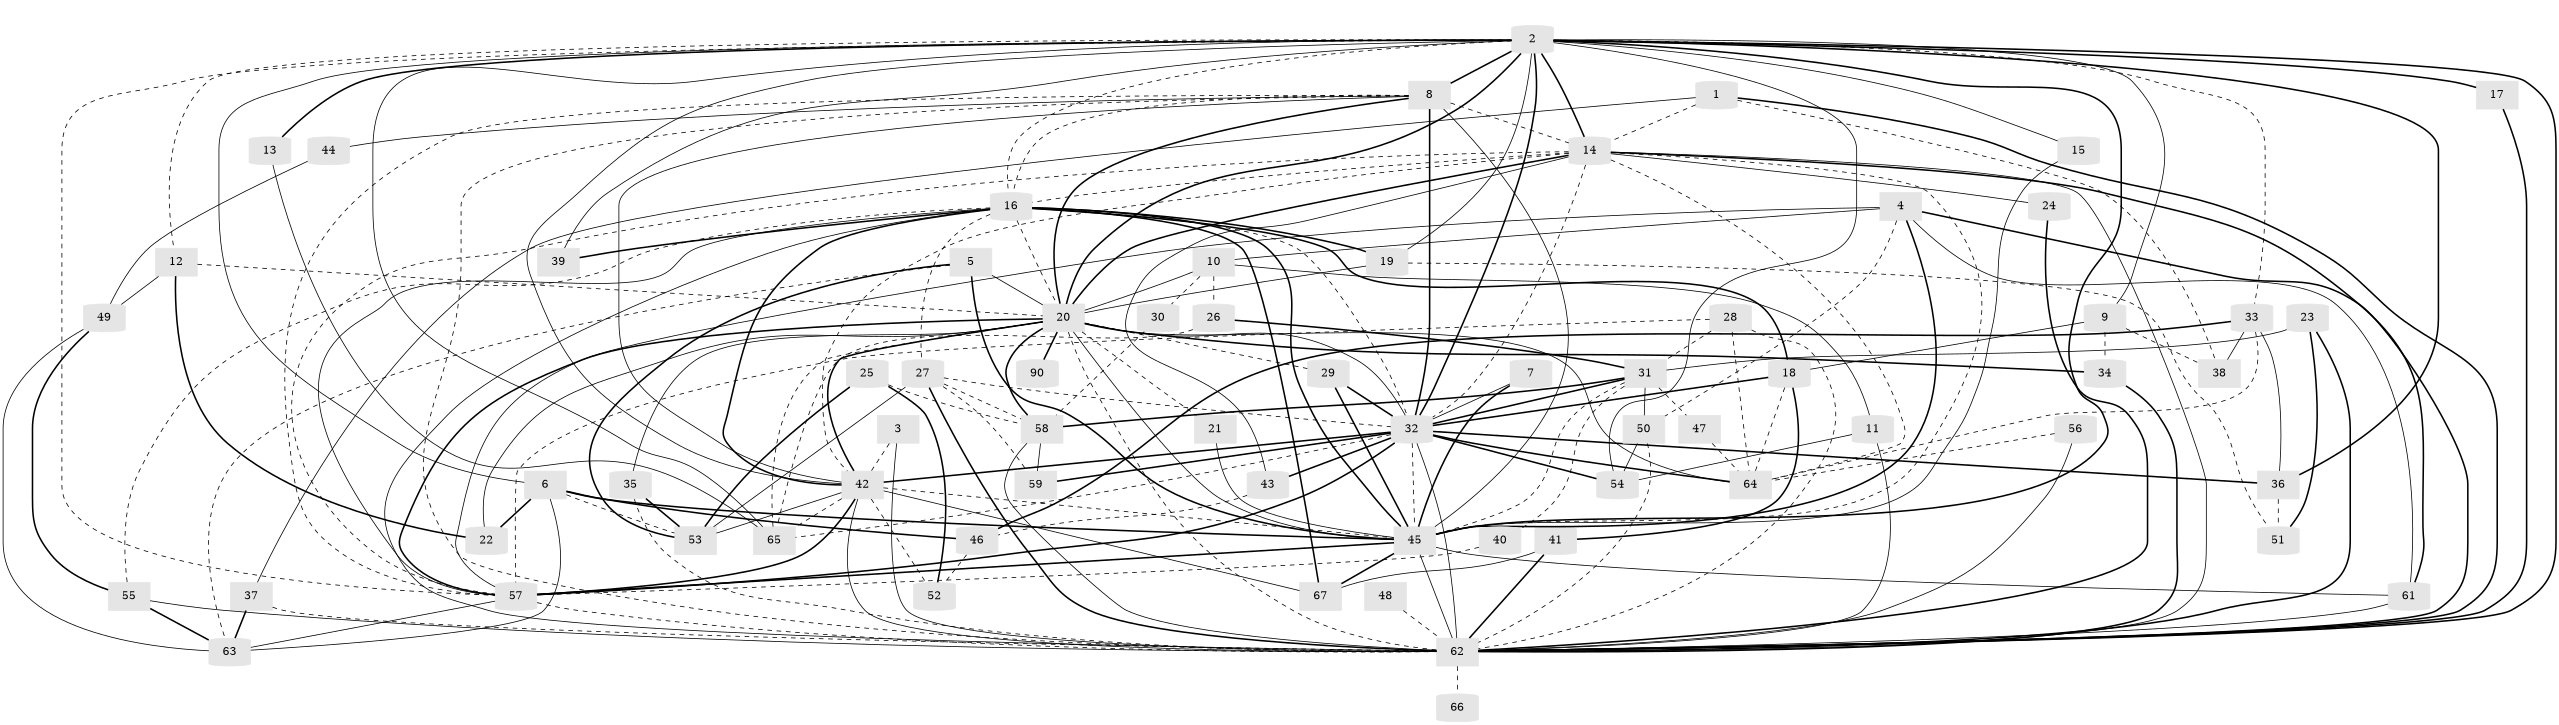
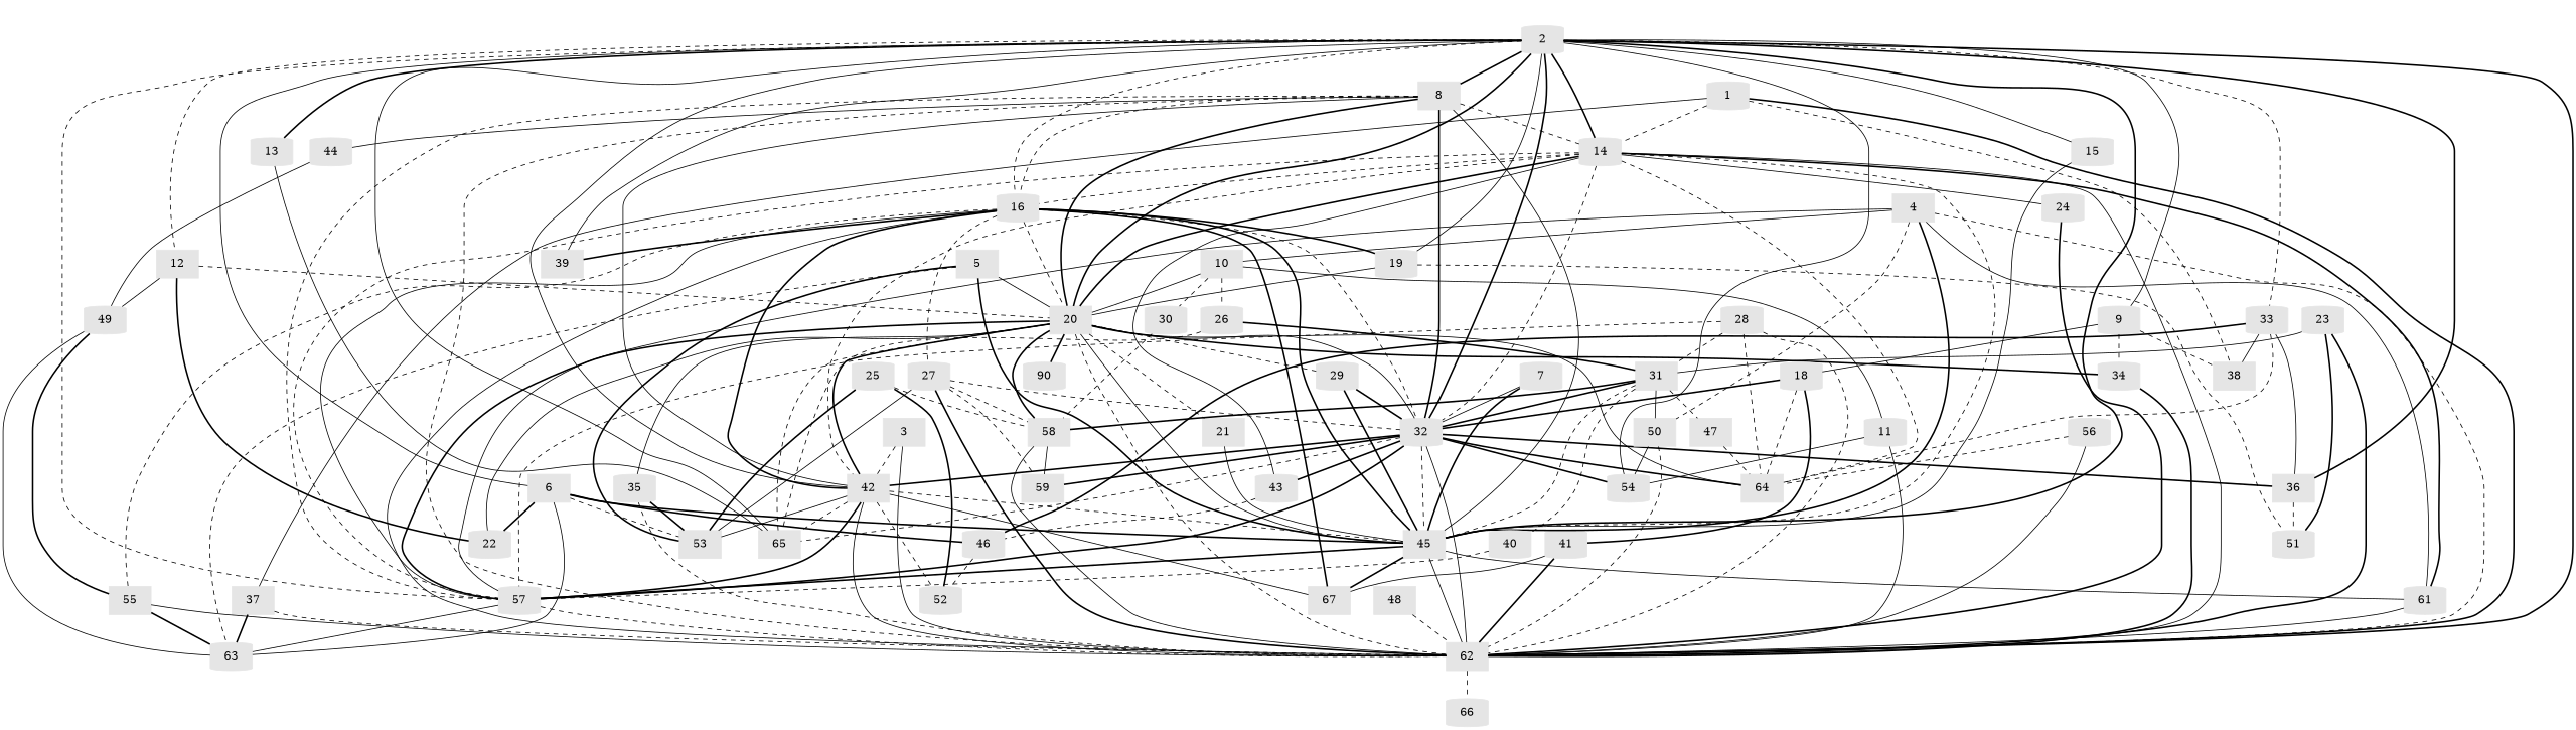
  graph {
    node [color=gray90 shape=cylinder style=filled]
    edge [style=dashed weight=1.0]
    1
    14
    37 [shape=box]
    38 [shape=box]
    62 [shape=box]
    16
    20 [shape=box]
    32
    42 [shape=box]
    45 [shape=box]
    57
    61
    24
    43
    64 [shape=box]
    63
    66
    2
    6 [shape=box]
    8 [shape=box]
    9
    12 [shape=box]
    13
    15
-   17 [shape=box]
    19
    33
    36 [shape=box]
    39 [shape=box]
    54
    65 [shape=box]
    53 [shape=box]
    22
    46
    44
    18
    34
    49
    27
    55 [shape=box]
    67 [shape=box]
    51
    21 [shape=box]
    29
    35
    58 [shape=box]
    n47 [label=90]
    59 [shape=box]
    52
    3 [shape=box]
    4 [shape=box]
    10 [shape=box]
    50 [shape=box]
    11
    26
    30
    5 [shape=box]
    7
    41
    31 [shape=box]
    23
    40
    47 [shape=box]
    25
    28
    48 [shape=box]
    56
    1 -- 14
    1 -- 37 [style=solid]
    1 -- 38
    1 -- 62 [style=bold]
    14 -- 62 [style=solid]
    14 -- 16
    14 -- 20 [style=bold]
    14 -- 32
    14 -- 42
    14 -- 45
    14 -- 57
    14 -- 61 [style=bold weight=2.0]
    14 -- 24 [style=solid]
    14 -- 43 [style=solid]
    14 -- 64 [weight=2.0]
    37 -- 62
    37 -- 63 [style=bold]
    62 -- 66
    16 -- 62 [style=solid]
    16 -- 20 [weight=2.0]
    16 -- 32 [weight=2.0]
    16 -- 42 [style=bold]
    16 -- 45 [style=bold]
    16 -- 57 [style=solid]
    16 -- 19 [style=bold]
    16 -- 39 [style=bold]
-   16 -- 18 [style=bold]
    16 -- 27
    16 -- 55
    16 -- 67 [style=bold]
    20 -- 62
    20 -- 32 [style=solid weight=2.0]
    20 -- 42 [style=bold]
    20 -- 45 [style=solid]
    20 -- 57 [style=bold weight=2.0]
    20 -- 64 [style=solid]
    20 -- 65
    20 -- 22 [style=solid]
    20 -- 34 [style=bold]
    20 -- 21
    20 -- 29
    20 -- 35 [style=solid]
    20 -- 58 [style=bold]
    20 -- n47 [style=bold]
    32 -- 62 [style=solid weight=3.0]
    32 -- 42 [style=bold]
    32 -- 45 [weight=2.0]
    32 -- 57 [style=bold]
    32 -- 43 [style=bold]
    32 -- 64 [style=bold]
    32 -- 36 [style=bold]
    32 -- 54 [style=bold]
    32 -- 65
    32 -- 59 [style=bold]
    42 -- 62 [style=solid]
    42 -- 45
    42 -- 57 [style=bold weight=2.0]
    42 -- 65
    42 -- 53 [style=solid]
    42 -- 67 [style=solid]
    42 -- 52
    45 -- 62 [style=solid]
    45 -- 57 [style=bold weight=3.0]
    45 -- 61 [style=solid]
    45 -- 67 [style=bold]
    57 -- 62
    57 -- 63 [style=solid]
    61 -- 62 [style=solid]
    24 -- 62 [style=bold]
    43 -- 46
    2 -- 14 [style=bold weight=2.0]
    2 -- 62 [style=bold]
    2 -- 16 [weight=2.0]
    2 -- 20 [style=bold]
    2 -- 32 [style=bold]
    2 -- 42 [style=solid]
    2 -- 45 [style=bold weight=2.0]
    2 -- 57
    2 -- 6 [style=solid]
    2 -- 8 [style=bold]
    2 -- 9 [style=solid]
    2 -- 12
    2 -- 13 [style=bold]
    2 -- 15 [style=solid]
-   2 -- 17 [style=bold]
    2 -- 19 [style=solid]
    2 -- 33
    2 -- 36 [style=bold]
    2 -- 39 [style=solid]
    2 -- 54 [style=solid]
    2 -- 65 [style=solid]
    6 -- 45 [style=bold]
    6 -- 63 [style=solid]
    6 -- 53
    6 -- 22 [style=bold]
    6 -- 46 [style=bold]
    8 -- 14
    8 -- 62
    8 -- 16
    8 -- 20 [style=bold]
    8 -- 32 [style=bold weight=4.0]
    8 -- 42 [style=solid weight=2.0]
    8 -- 45 [style=solid weight=2.0]
    8 -- 57
    8 -- 44 [style=solid]
    9 -- 38
    9 -- 18 [style=solid]
    9 -- 34
    12 -- 20
    12 -- 22 [style=bold]
    12 -- 49 [style=solid]
    13 -- 65 [style=solid]
    15 -- 45 [style=solid]
-   17 -- 62 [style=bold]
    19 -- 20 [style=solid]
    19 -- 51
    33 -- 38 [style=solid]
    33 -- 64
    33 -- 36 [style=solid]
    33 -- 46 [style=bold]
    36 -- 51
    46 -- 52
    44 -- 49 [style=solid]
    18 -- 32 [style=bold]
    18 -- 64
    18 -- 41 [style=bold]
    34 -- 62 [style=bold]
    49 -- 63 [style=solid]
    49 -- 55 [style=bold]
    27 -- 62 [style=bold]
    27 -- 32
    27 -- 53 [style=solid]
    27 -- 58
    27 -- 59
    55 -- 62 [style=solid]
    55 -- 63 [style=bold]
    21 -- 45 [style=solid]
    29 -- 32 [style=bold]
    29 -- 45 [style=bold]
    35 -- 62 [weight=2.0]
    35 -- 53 [style=bold]
    58 -- 62 [style=solid]
    58 -- 59 [style=solid]
    3 -- 62 [style=solid]
    3 -- 42
-   4 -- 62 [style=bold]
+   4 -- 62
    4 -- 45 [style=bold]
    4 -- 57 [style=solid]
    4 -- 61 [style=solid]
    4 -- 10 [style=solid]
    4 -- 50
    10 -- 20 [style=solid weight=2.0]
    10 -- 11 [style=solid]
    10 -- 26
    10 -- 30
    50 -- 62
    50 -- 54 [style=solid]
    11 -- 62 [style=solid]
    11 -- 54 [style=solid]
    26 -- 65
    26 -- 31 [style=bold]
    30 -- 58
    5 -- 20 [style=solid]
    5 -- 45 [style=bold]
    5 -- 63
    5 -- 53 [style=bold]
    7 -- 32 [style=solid]
    7 -- 45 [style=bold]
    41 -- 62 [style=bold]
    41 -- 67 [style=solid]
    31 -- 32 [style=bold]
    31 -- 45
    31 -- 58 [style=bold]
    31 -- 50 [style=solid]
    31 -- 40
    31 -- 47
    23 -- 62 [style=bold weight=2.0]
    23 -- 51 [style=bold]
    23 -- 31 [style=solid]
    40 -- 57
    47 -- 64
    25 -- 53 [style=bold]
    25 -- 58
    25 -- 52 [style=bold]
    28 -- 62
    28 -- 57
    28 -- 64
    28 -- 31
    48 -- 62
    56 -- 62 [style=solid]
    56 -- 64
  }
